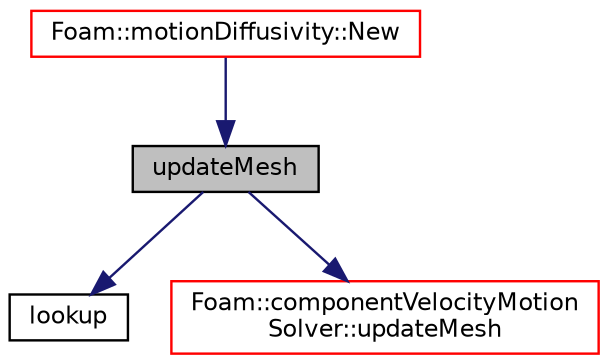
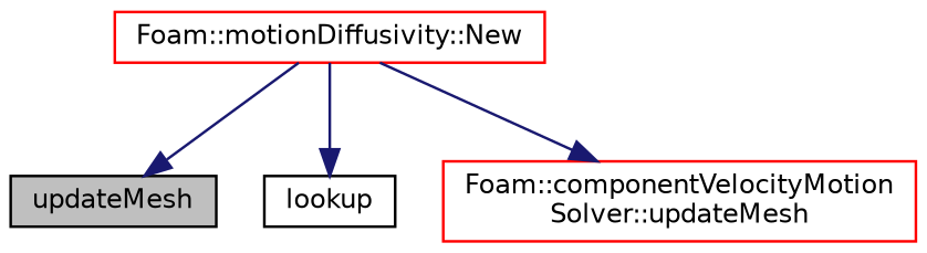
  digraph {
    rankdir=TB
    node [color=black fontname=Helvetica fontsize=10 shape=record]
    edge [color=midnightblue fontname=Helvetica fontsize=10 labelfontname=Helvetica labelfontsize=10 style=solid]
    n1 [fillcolor=grey75 fontcolor=black height=0.2 label=updateMesh style=filled width=0.4]
    n2 [height=0.2 label=lookup width=0.4]
    n3 [color=red height=0.2 label="Foam::componentVelocityMotion\lSolver::updateMesh" width=0.4]
    n4 [color=red height=0.2 label="Foam::motionDiffusivity::New" width=0.4]
-   n1 -> n2
-   n1 -> n3
+   n4 -> n2
+   n4 -> n3
    n4 -> n1
  }
